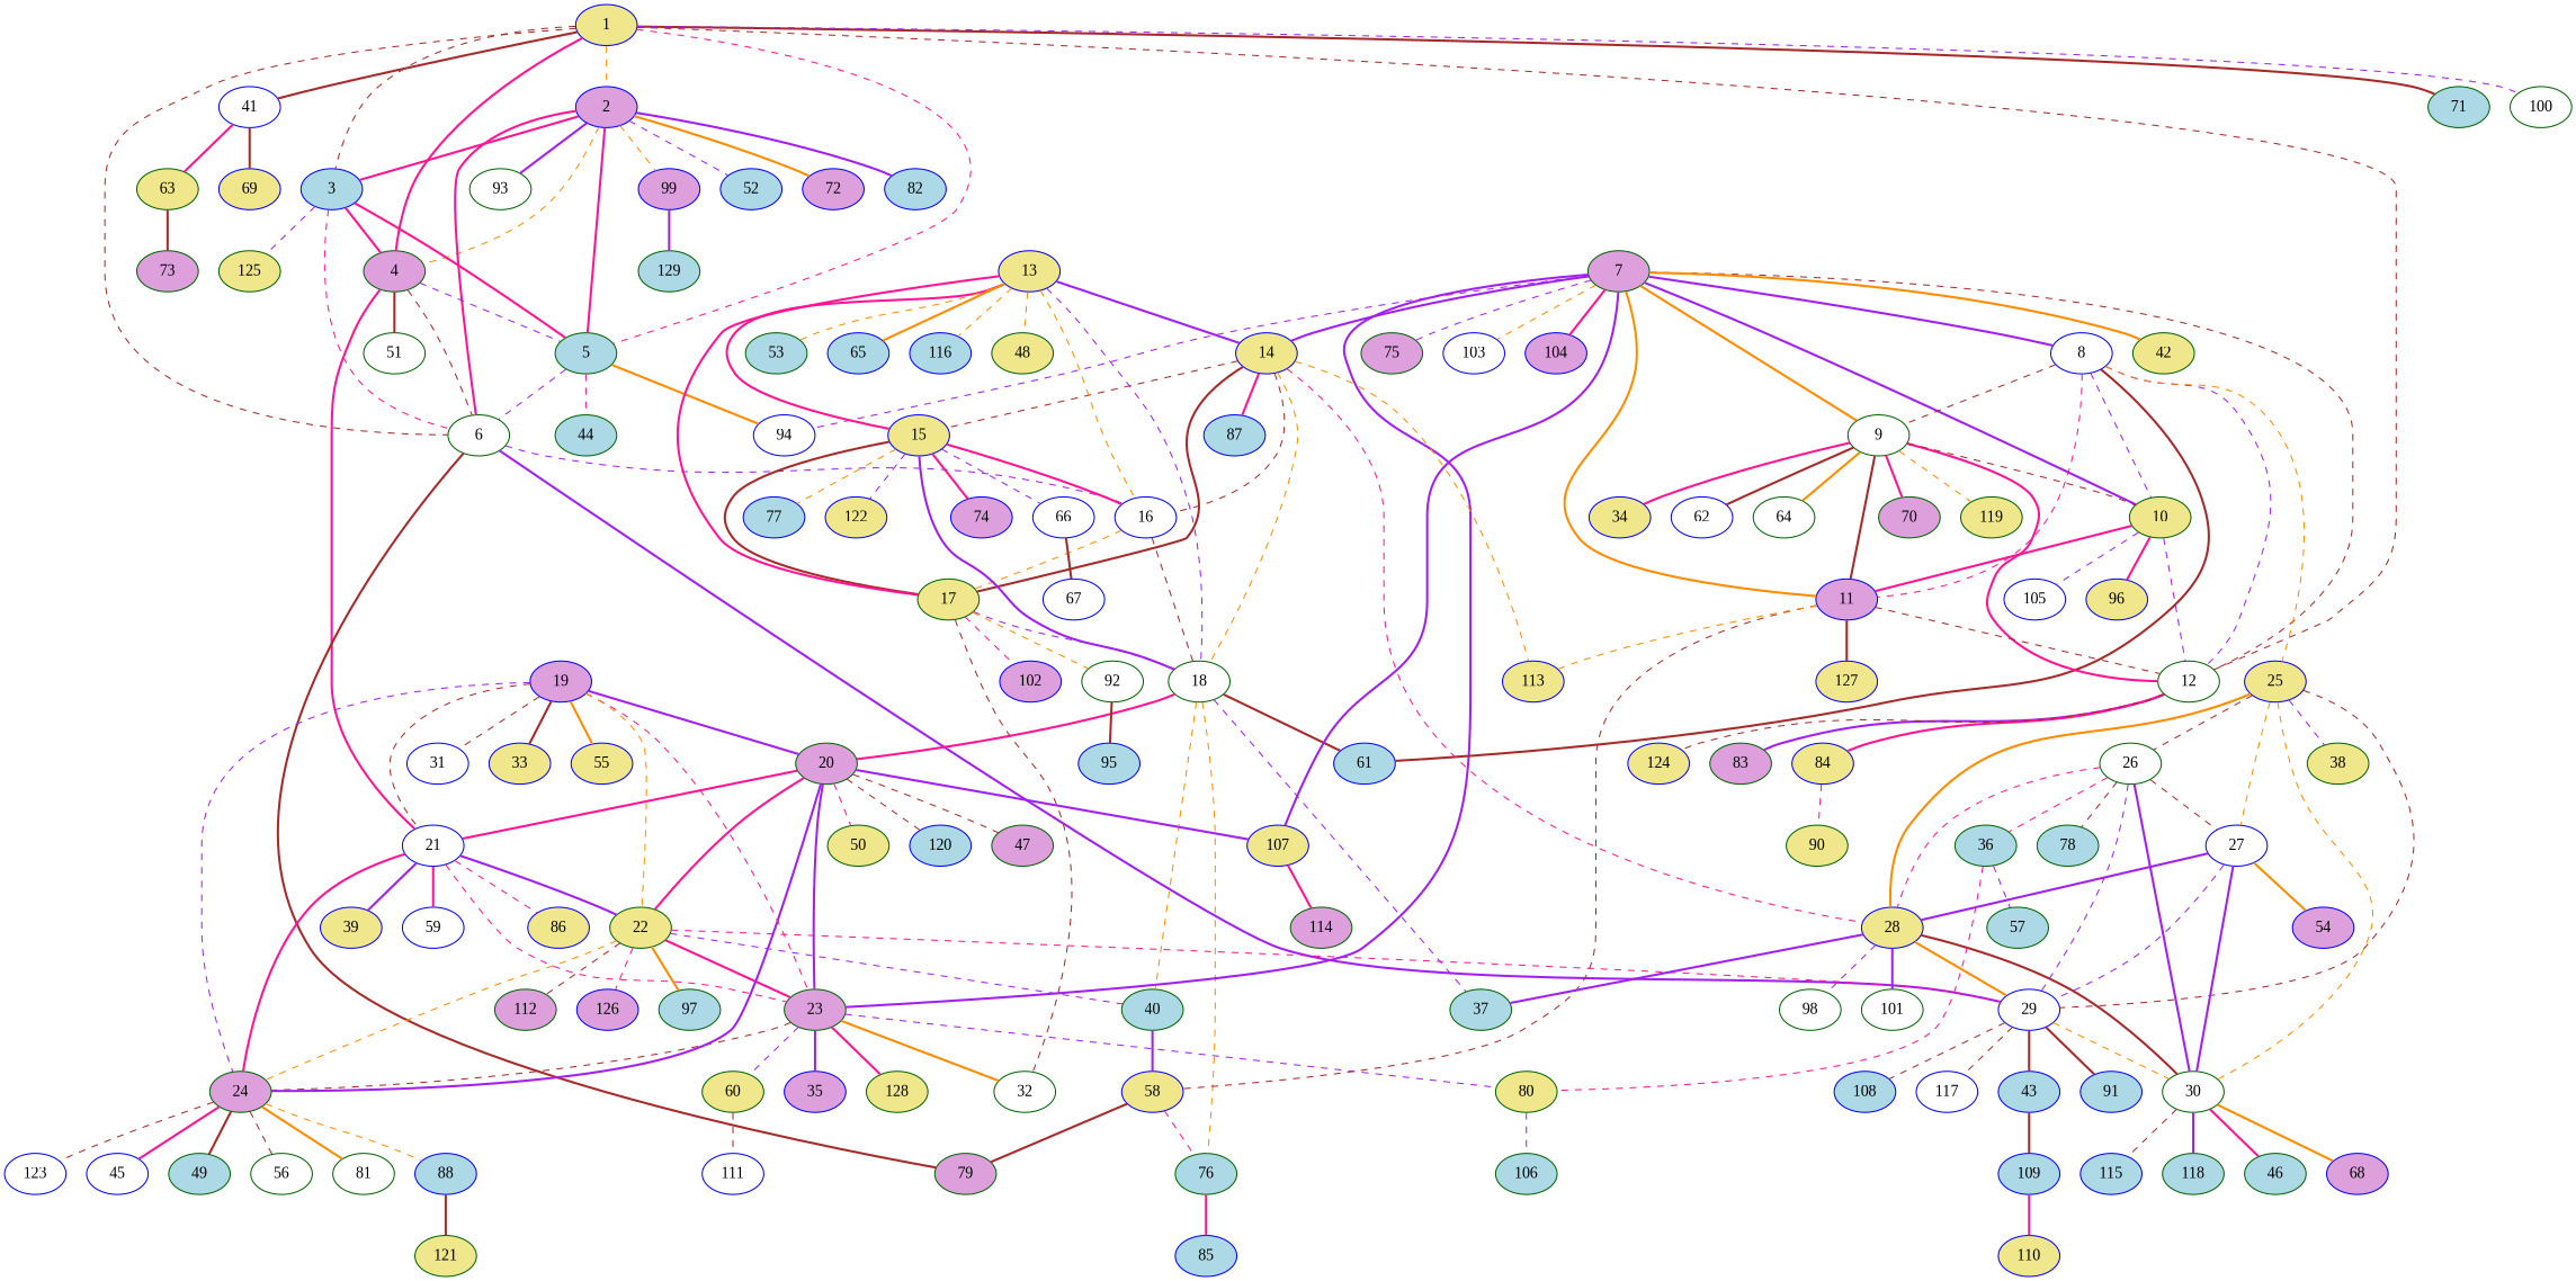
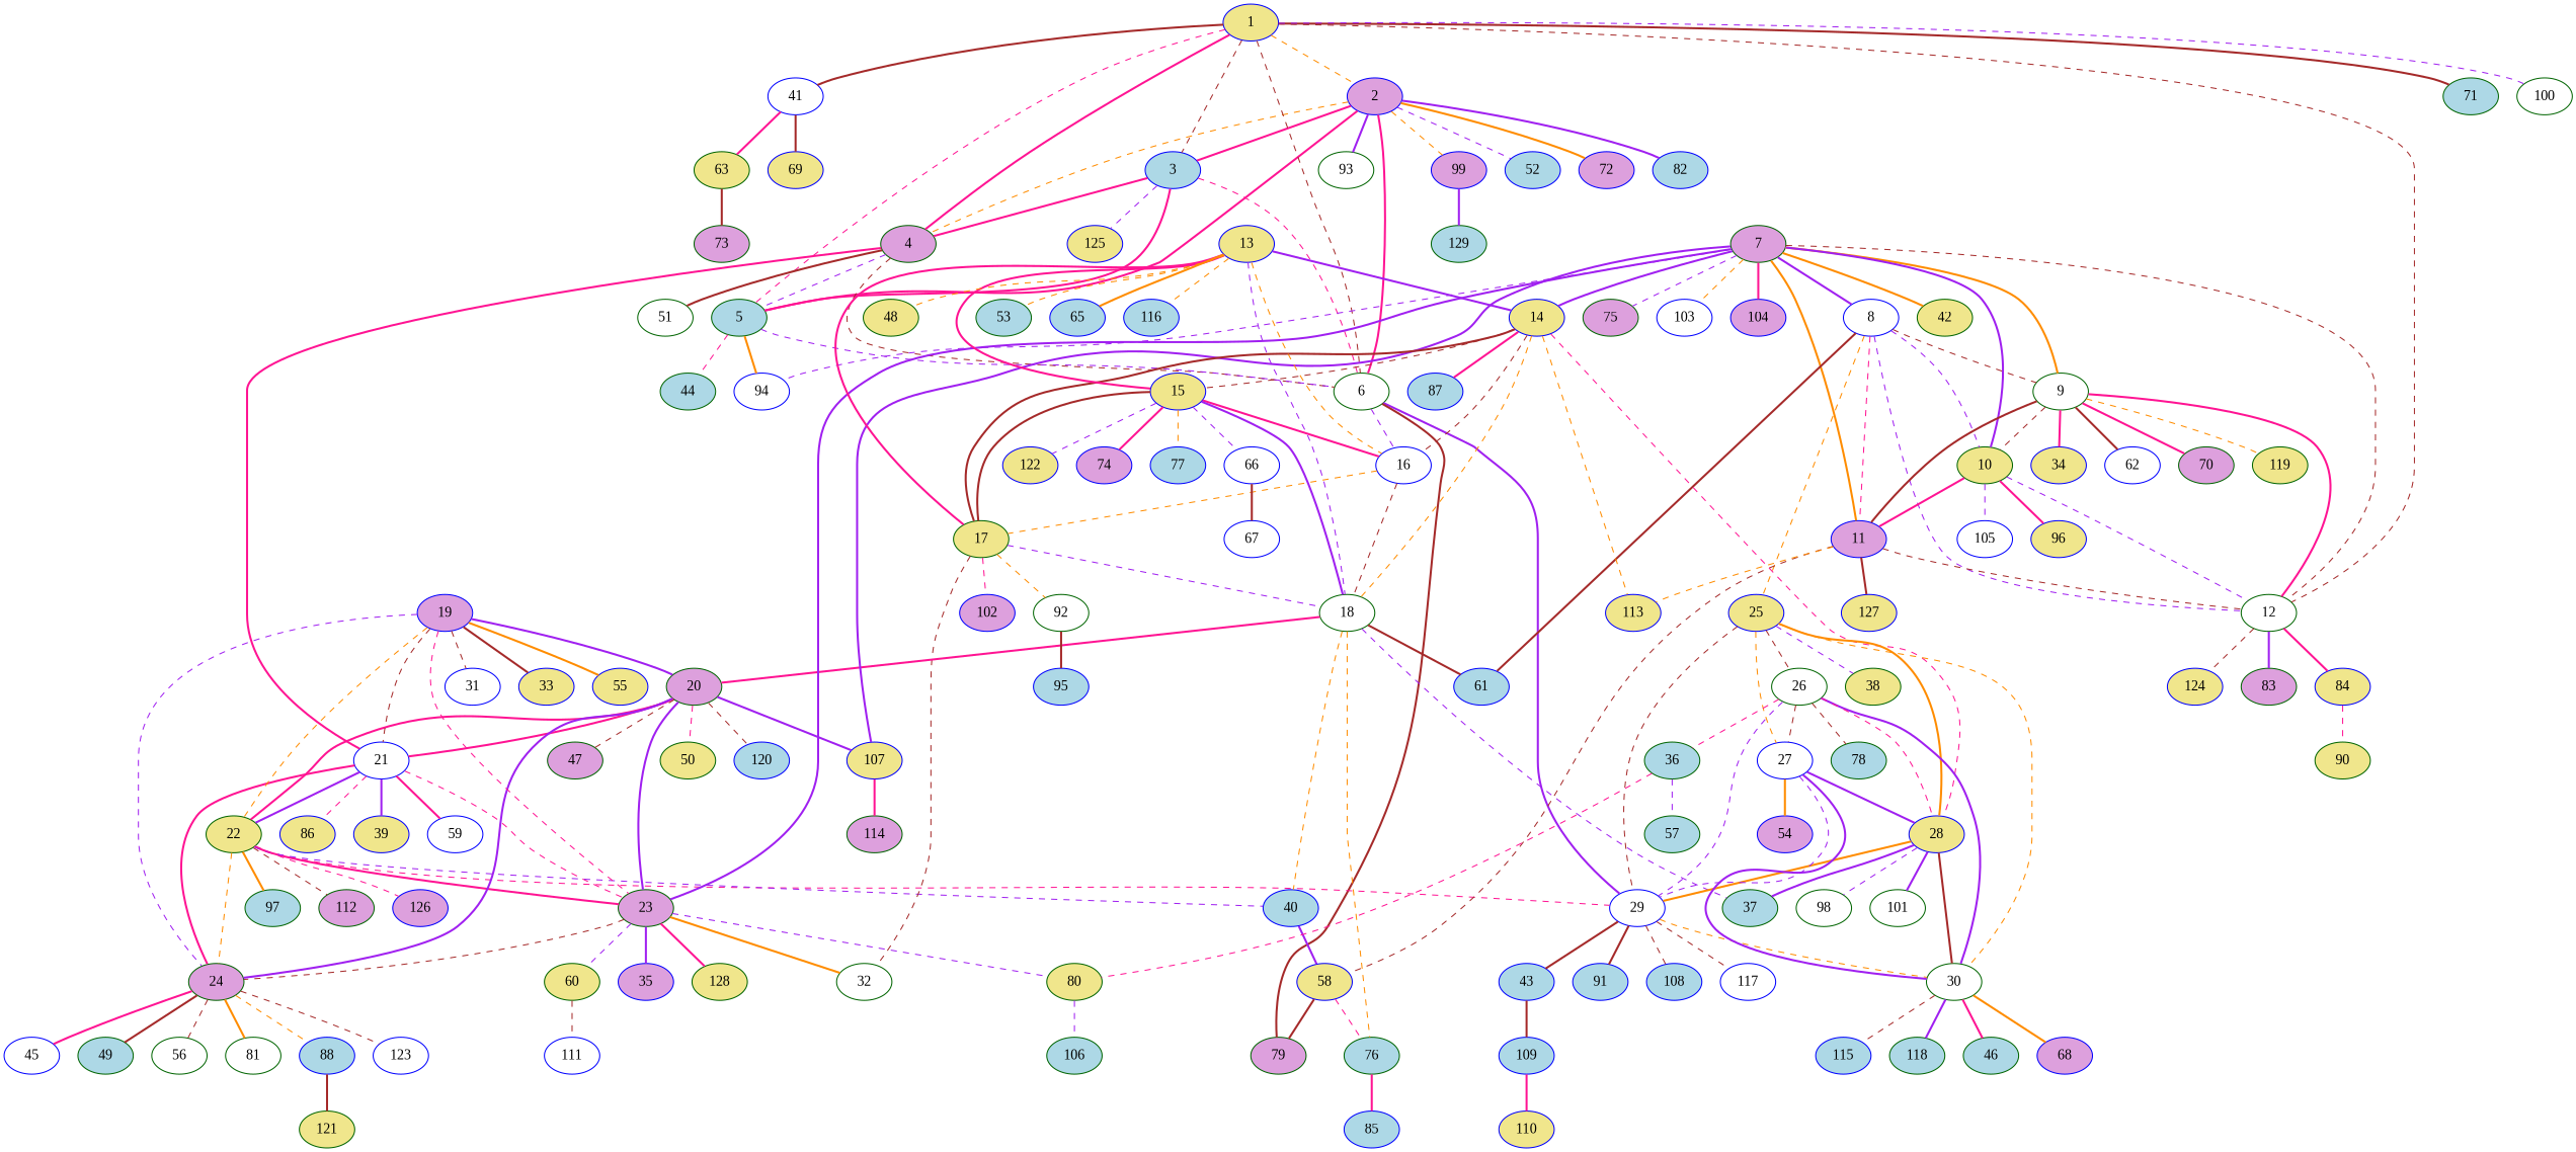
  graph {
    fontname="Liberation Serif"
    node [color=blue fillcolor=khaki fontname="Liberation Serif" style=filled]
    edge [color=purple fontname="Liberation Serif" style=dashed]
    2 [fillcolor=plum]
    1
    3 [fillcolor=lightblue]
    4 [color=darkgreen fillcolor=plum]
    5 [color=darkgreen fillcolor=lightblue]
    6 [color=darkgreen fillcolor=white]
    12 [color=darkgreen fillcolor=white]
    41 [fillcolor=white]
    71 [color=darkgreen fillcolor=lightblue]
    100 [color=darkgreen fillcolor=white]
    52 [fillcolor=lightblue]
    72 [fillcolor=plum]
    82 [fillcolor=lightblue]
    93 [color=darkgreen fillcolor=white]
    99 [fillcolor=plum]
-   125 [color=darkgreen]
+   125
    21 [fillcolor=white]
    51 [color=darkgreen fillcolor=white]
    44 [color=darkgreen fillcolor=lightblue]
    94 [fillcolor=white]
    16 [fillcolor=white]
    29 [fillcolor=white]
    79 [color=darkgreen fillcolor=plum]
    83 [color=darkgreen fillcolor=plum]
    84
    124
    63 [color=darkgreen]
    69
    129 [color=darkgreen fillcolor=lightblue]
    23 [color=darkgreen fillcolor=plum]
    22 [color=darkgreen]
    24 [color=darkgreen fillcolor=plum]
    39
    59 [fillcolor=white]
    86
    17 [color=darkgreen]
    18 [color=darkgreen fillcolor=white]
    30 [color=darkgreen fillcolor=white]
    43 [fillcolor=lightblue]
    91 [fillcolor=lightblue]
    108 [fillcolor=lightblue]
    117 [fillcolor=white]
    7 [color=darkgreen fillcolor=plum]
    8 [fillcolor=white]
    9 [color=darkgreen fillcolor=white]
    10 [color=darkgreen]
    11 [fillcolor=plum]
    14
    42 [color=darkgreen]
    75 [color=darkgreen fillcolor=plum]
    103 [fillcolor=white]
    104 [fillcolor=plum]
    107
    25
    61 [fillcolor=lightblue]
    34
    62 [fillcolor=white]
-   64 [color=darkgreen fillcolor=white]
    70 [color=darkgreen fillcolor=plum]
    119 [color=darkgreen]
    96
    105 [fillcolor=white]
    58
    113
    127
    15
    28
    87 [fillcolor=lightblue]
    32 [color=darkgreen fillcolor=white]
    35 [fillcolor=plum]
    60 [color=darkgreen]
    80 [color=darkgreen]
    128 [color=darkgreen]
    114 [color=darkgreen fillcolor=plum]
    26 [color=darkgreen fillcolor=white]
    27 [fillcolor=white]
    38 [color=darkgreen]
    76 [color=darkgreen fillcolor=lightblue]
    90 [color=darkgreen]
    13
    48 [color=darkgreen]
    53 [color=darkgreen fillcolor=lightblue]
    65 [fillcolor=lightblue]
    116 [fillcolor=lightblue]
    66 [fillcolor=white]
    74 [fillcolor=plum]
    77 [fillcolor=lightblue]
    122
    92 [color=darkgreen fillcolor=white]
    102 [fillcolor=plum]
    20 [color=darkgreen fillcolor=plum]
    37 [color=darkgreen fillcolor=lightblue]
-   40 [color=darkgreen fillcolor=lightblue]
+   40 [fillcolor=lightblue]
    98 [color=darkgreen fillcolor=white]
    101 [color=darkgreen fillcolor=white]
    67 [fillcolor=white]
    95 [fillcolor=lightblue]
    47 [color=darkgreen fillcolor=plum]
    50 [color=darkgreen]
    120 [fillcolor=lightblue]
    85 [fillcolor=lightblue]
    19 [fillcolor=plum]
    31 [fillcolor=white]
    33
    55
    97 [color=darkgreen fillcolor=lightblue]
    112 [color=darkgreen fillcolor=plum]
    126 [fillcolor=plum]
    45 [fillcolor=white]
    49 [color=darkgreen fillcolor=lightblue]
    56 [color=darkgreen fillcolor=white]
    81 [color=darkgreen fillcolor=white]
    88 [fillcolor=lightblue]
    123 [fillcolor=white]
    111 [fillcolor=white]
    106 [color=darkgreen fillcolor=lightblue]
    121 [color=darkgreen]
    36 [color=darkgreen fillcolor=lightblue]
    78 [color=darkgreen fillcolor=lightblue]
    54 [fillcolor=plum]
    46 [color=darkgreen fillcolor=lightblue]
    68 [fillcolor=plum]
    115 [fillcolor=lightblue]
    118 [color=darkgreen fillcolor=lightblue]
    57 [color=darkgreen fillcolor=lightblue]
    109 [fillcolor=lightblue]
    73 [color=darkgreen fillcolor=plum]
    110
    2 -- 3 [color=deeppink style=bold]
    2 -- 4 [color=darkorange]
    2 -- 5 [color=deeppink style=bold]
    2 -- 6 [color=deeppink style=bold]
    2 -- 52
    2 -- 72 [color=darkorange style=bold]
    2 -- 82 [style=bold]
    2 -- 93 [style=bold]
    2 -- 99 [color=darkorange]
    1 -- 2 [color=darkorange]
    1 -- 3 [color=brown]
    1 -- 4 [color=deeppink style=bold]
    1 -- 5 [color=deeppink]
    1 -- 6 [color=brown]
    1 -- 12 [color=brown]
    1 -- 41 [color=brown style=bold]
    1 -- 71 [color=brown style=bold]
    1 -- 100
    3 -- 4 [color=deeppink style=bold]
    3 -- 5 [color=deeppink style=bold]
    3 -- 6 [color=deeppink]
    3 -- 125
    4 -- 5
    4 -- 6 [color=brown]
    4 -- 21 [color=deeppink style=bold]
    4 -- 51 [color=brown style=bold]
    5 -- 6
    5 -- 44 [color=deeppink]
    5 -- 94 [color=darkorange style=bold]
    6 -- 16
    6 -- 29 [style=bold]
    6 -- 79 [color=brown style=bold]
    12 -- 83 [style=bold]
    12 -- 84 [color=deeppink style=bold]
    12 -- 124 [color=brown]
    41 -- 63 [color=deeppink style=bold]
    41 -- 69 [color=brown style=bold]
    99 -- 129 [style=bold]
    21 -- 23 [color=deeppink]
    21 -- 22 [style=bold]
    21 -- 24 [color=deeppink style=bold]
    21 -- 39 [style=bold]
    21 -- 59 [color=deeppink style=bold]
    21 -- 86 [color=deeppink]
    16 -- 17 [color=darkorange]
    16 -- 18 [color=brown]
    29 -- 30 [color=darkorange]
    29 -- 43 [color=brown style=bold]
    29 -- 91 [color=brown style=bold]
    29 -- 108 [color=brown]
    29 -- 117 [color=brown]
    84 -- 90 [color=deeppink]
    63 -- 73 [color=brown style=bold]
    23 -- 24 [color=brown]
    23 -- 32 [color=darkorange style=bold]
    23 -- 35 [style=bold]
    23 -- 60
    23 -- 80
    23 -- 128 [color=deeppink style=bold]
    22 -- 29 [color=deeppink]
    22 -- 23 [color=deeppink style=bold]
    22 -- 24 [color=darkorange]
    22 -- 40
    22 -- 97 [color=darkorange style=bold]
    22 -- 112 [color=brown]
    22 -- 126 [color=deeppink]
    24 -- 45 [color=deeppink style=bold]
    24 -- 49 [color=brown style=bold]
    24 -- 56 [color=brown]
    24 -- 81 [color=darkorange style=bold]
    24 -- 88 [color=darkorange]
    24 -- 123 [color=brown]
    17 -- 18
    17 -- 32 [color=brown]
    17 -- 92 [color=darkorange]
    17 -- 102 [color=deeppink]
    18 -- 61 [color=brown style=bold]
    18 -- 76 [color=darkorange]
    18 -- 20 [color=deeppink style=bold]
    18 -- 37
    18 -- 40 [color=darkorange]
    30 -- 46 [color=deeppink style=bold]
    30 -- 68 [color=darkorange style=bold]
    30 -- 115 [color=brown]
    30 -- 118 [style=bold]
    43 -- 109 [color=brown style=bold]
    7 -- 12 [color=brown]
    7 -- 94
    7 -- 23 [style=bold]
    7 -- 8 [style=bold]
    7 -- 9 [color=darkorange style=bold]
    7 -- 10 [style=bold]
    7 -- 11 [color=darkorange style=bold]
    7 -- 14 [style=bold]
    7 -- 42 [color=darkorange style=bold]
    7 -- 75
    7 -- 103 [color=darkorange]
    7 -- 104 [color=deeppink style=bold]
    7 -- 107 [style=bold]
    8 -- 12
    8 -- 9 [color=brown]
    8 -- 10
    8 -- 11 [color=deeppink]
    8 -- 25 [color=darkorange]
    8 -- 61 [color=brown style=bold]
    9 -- 12 [color=deeppink style=bold]
    9 -- 10 [color=brown]
    9 -- 11 [color=brown style=bold]
    9 -- 34 [color=deeppink style=bold]
    9 -- 62 [color=brown style=bold]
-   9 -- 64 [color=darkorange style=bold]
    9 -- 70 [color=deeppink style=bold]
    9 -- 119 [color=darkorange]
    10 -- 12
    10 -- 11 [color=deeppink style=bold]
    10 -- 96 [color=deeppink style=bold]
    10 -- 105
    11 -- 12 [color=brown]
    11 -- 58 [color=brown]
    11 -- 113 [color=darkorange]
    11 -- 127 [color=brown style=bold]
    14 -- 16 [color=brown]
    14 -- 17 [color=brown style=bold]
    14 -- 18 [color=darkorange]
    14 -- 113 [color=darkorange]
    14 -- 15 [color=brown]
    14 -- 28 [color=deeppink]
    14 -- 87 [color=deeppink style=bold]
    107 -- 114 [color=deeppink style=bold]
    25 -- 29 [color=brown]
    25 -- 30 [color=darkorange]
    25 -- 28 [color=darkorange style=bold]
    25 -- 26 [color=brown]
    25 -- 27 [color=darkorange]
    25 -- 38
    58 -- 79 [color=brown style=bold]
    58 -- 76 [color=deeppink]
    15 -- 16 [color=deeppink style=bold]
    15 -- 17 [color=brown style=bold]
    15 -- 18 [style=bold]
    15 -- 66
    15 -- 74 [color=deeppink style=bold]
    15 -- 77 [color=darkorange]
    15 -- 122
    28 -- 29 [color=darkorange style=bold]
    28 -- 30 [color=brown style=bold]
    28 -- 37 [style=bold]
    28 -- 98
    28 -- 101 [style=bold]
    60 -- 111 [color=brown]
    80 -- 106
    26 -- 29
    26 -- 30 [style=bold]
    26 -- 28 [color=deeppink]
    26 -- 27 [color=brown]
    26 -- 36 [color=deeppink]
    26 -- 78 [color=brown]
    27 -- 29
    27 -- 30 [style=bold]
    27 -- 28 [style=bold]
    27 -- 54 [color=darkorange style=bold]
    76 -- 85 [color=deeppink style=bold]
    13 -- 16 [color=darkorange]
    13 -- 17 [color=deeppink style=bold]
    13 -- 18
    13 -- 14 [style=bold]
    13 -- 15 [color=deeppink style=bold]
    13 -- 48 [color=darkorange]
    13 -- 53 [color=darkorange]
    13 -- 65 [color=darkorange style=bold]
    13 -- 116 [color=darkorange]
    66 -- 67 [color=brown style=bold]
    92 -- 95 [color=brown style=bold]
    20 -- 21 [color=deeppink style=bold]
    20 -- 23 [style=bold]
    20 -- 22 [color=deeppink style=bold]
    20 -- 24 [style=bold]
    20 -- 107 [style=bold]
    20 -- 47 [color=brown]
    20 -- 50 [color=deeppink]
    20 -- 120 [color=brown]
    40 -- 58 [style=bold]
    19 -- 21 [color=brown]
    19 -- 23 [color=deeppink]
    19 -- 22 [color=darkorange]
    19 -- 24
    19 -- 20 [style=bold]
    19 -- 31 [color=brown]
    19 -- 33 [color=brown style=bold]
    19 -- 55 [color=darkorange style=bold]
    88 -- 121 [color=brown style=bold]
    36 -- 80 [color=deeppink]
    36 -- 57
    109 -- 110 [color=deeppink style=bold]
  }
